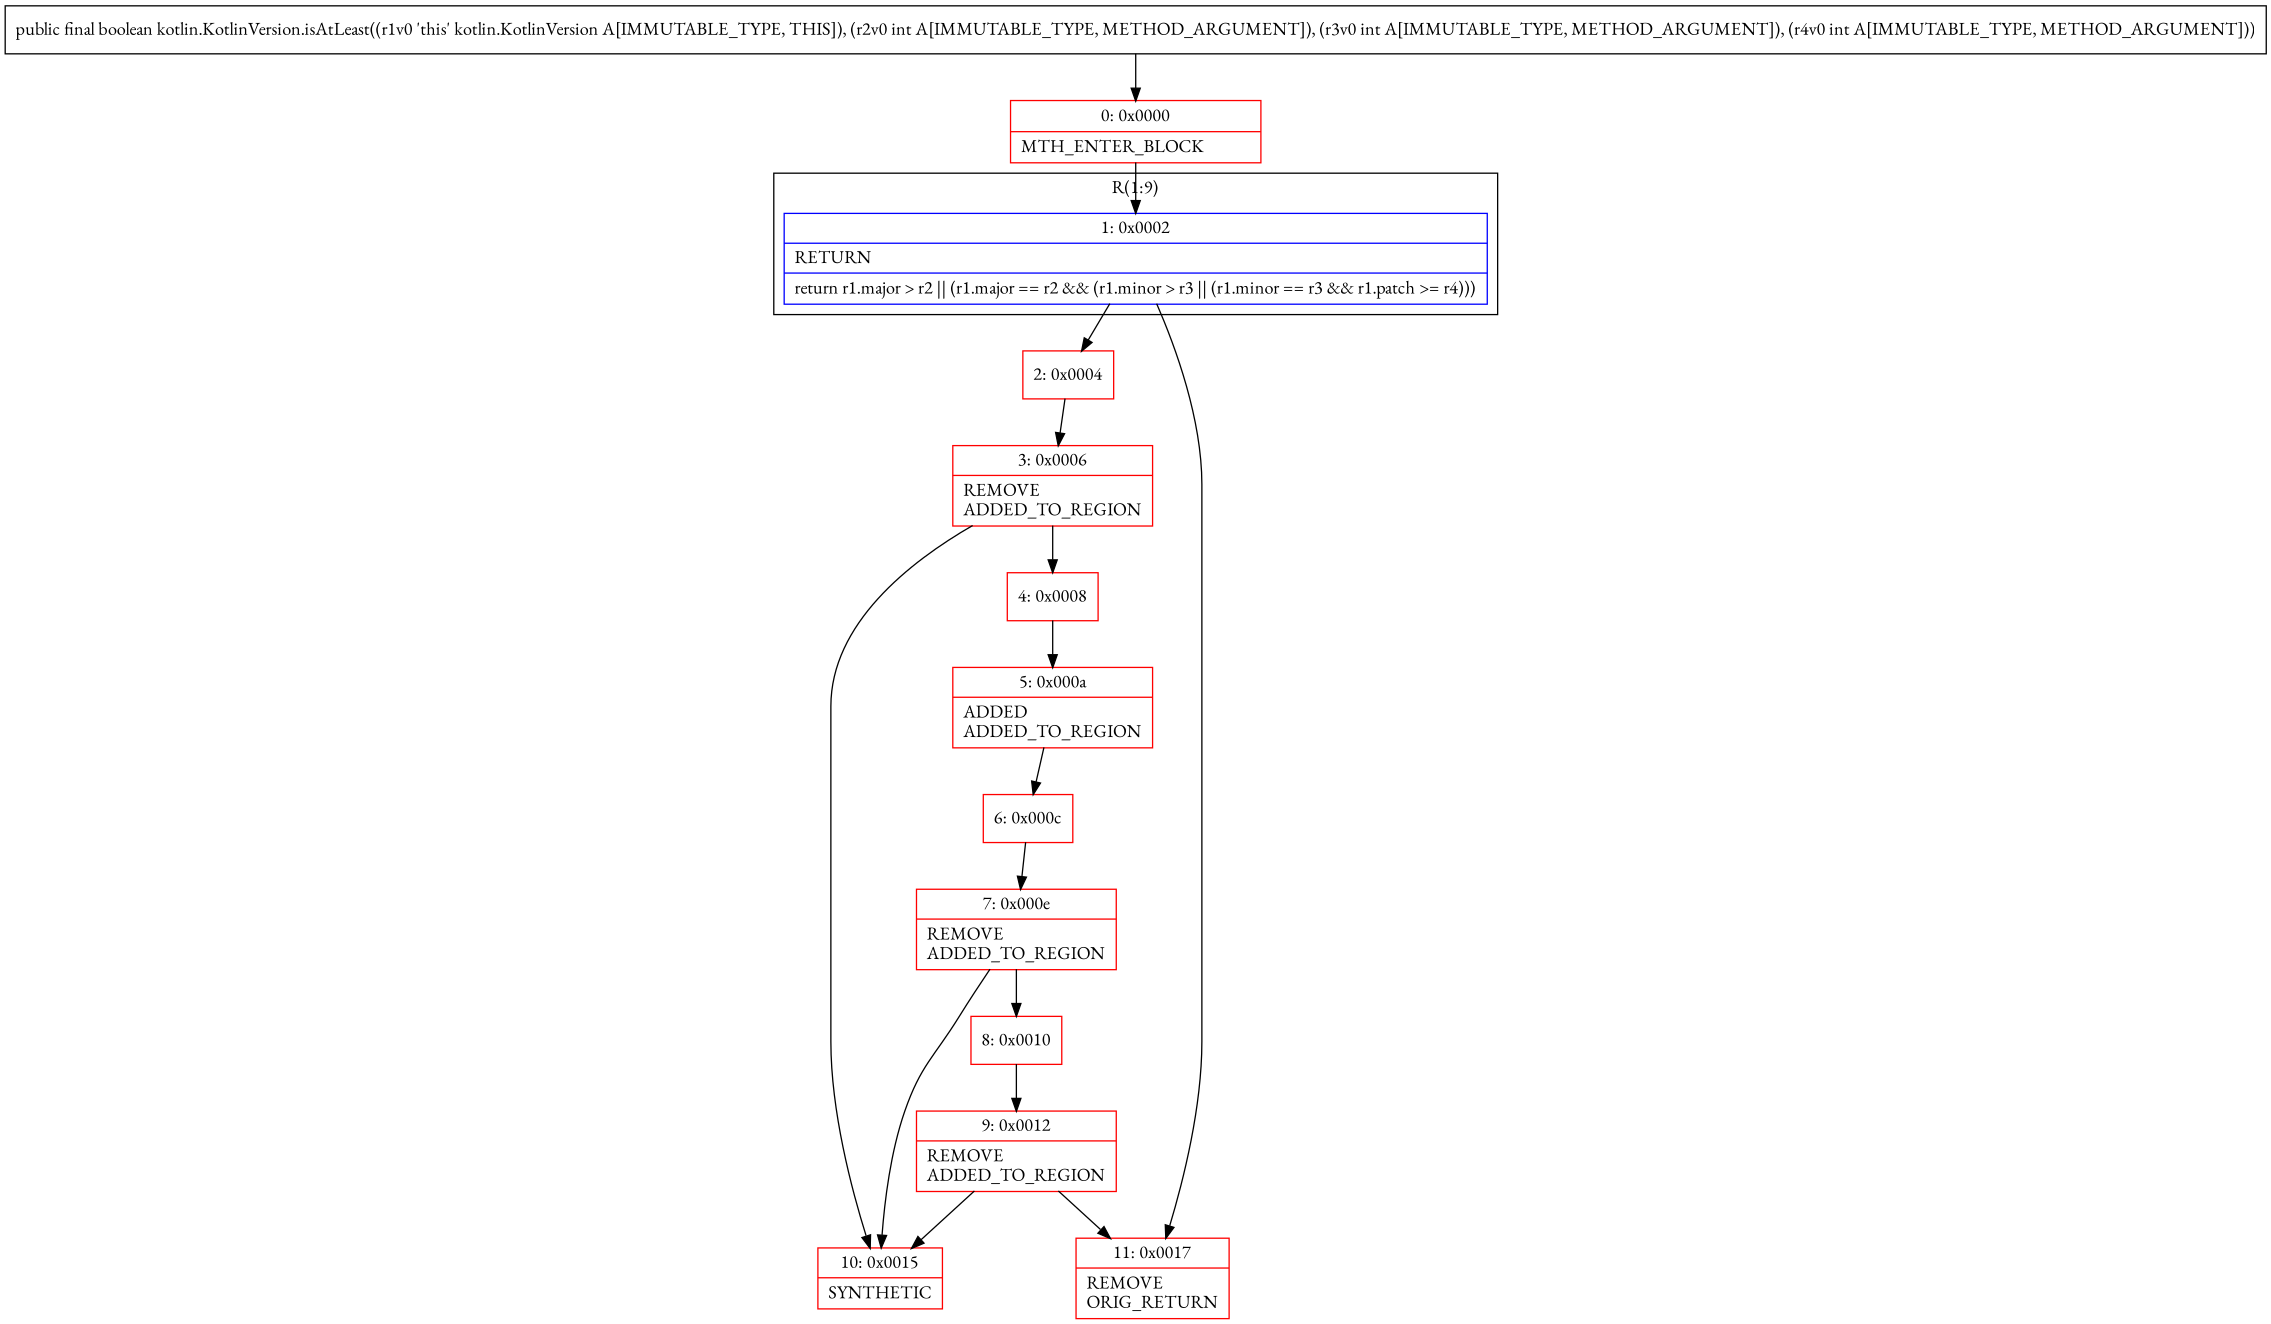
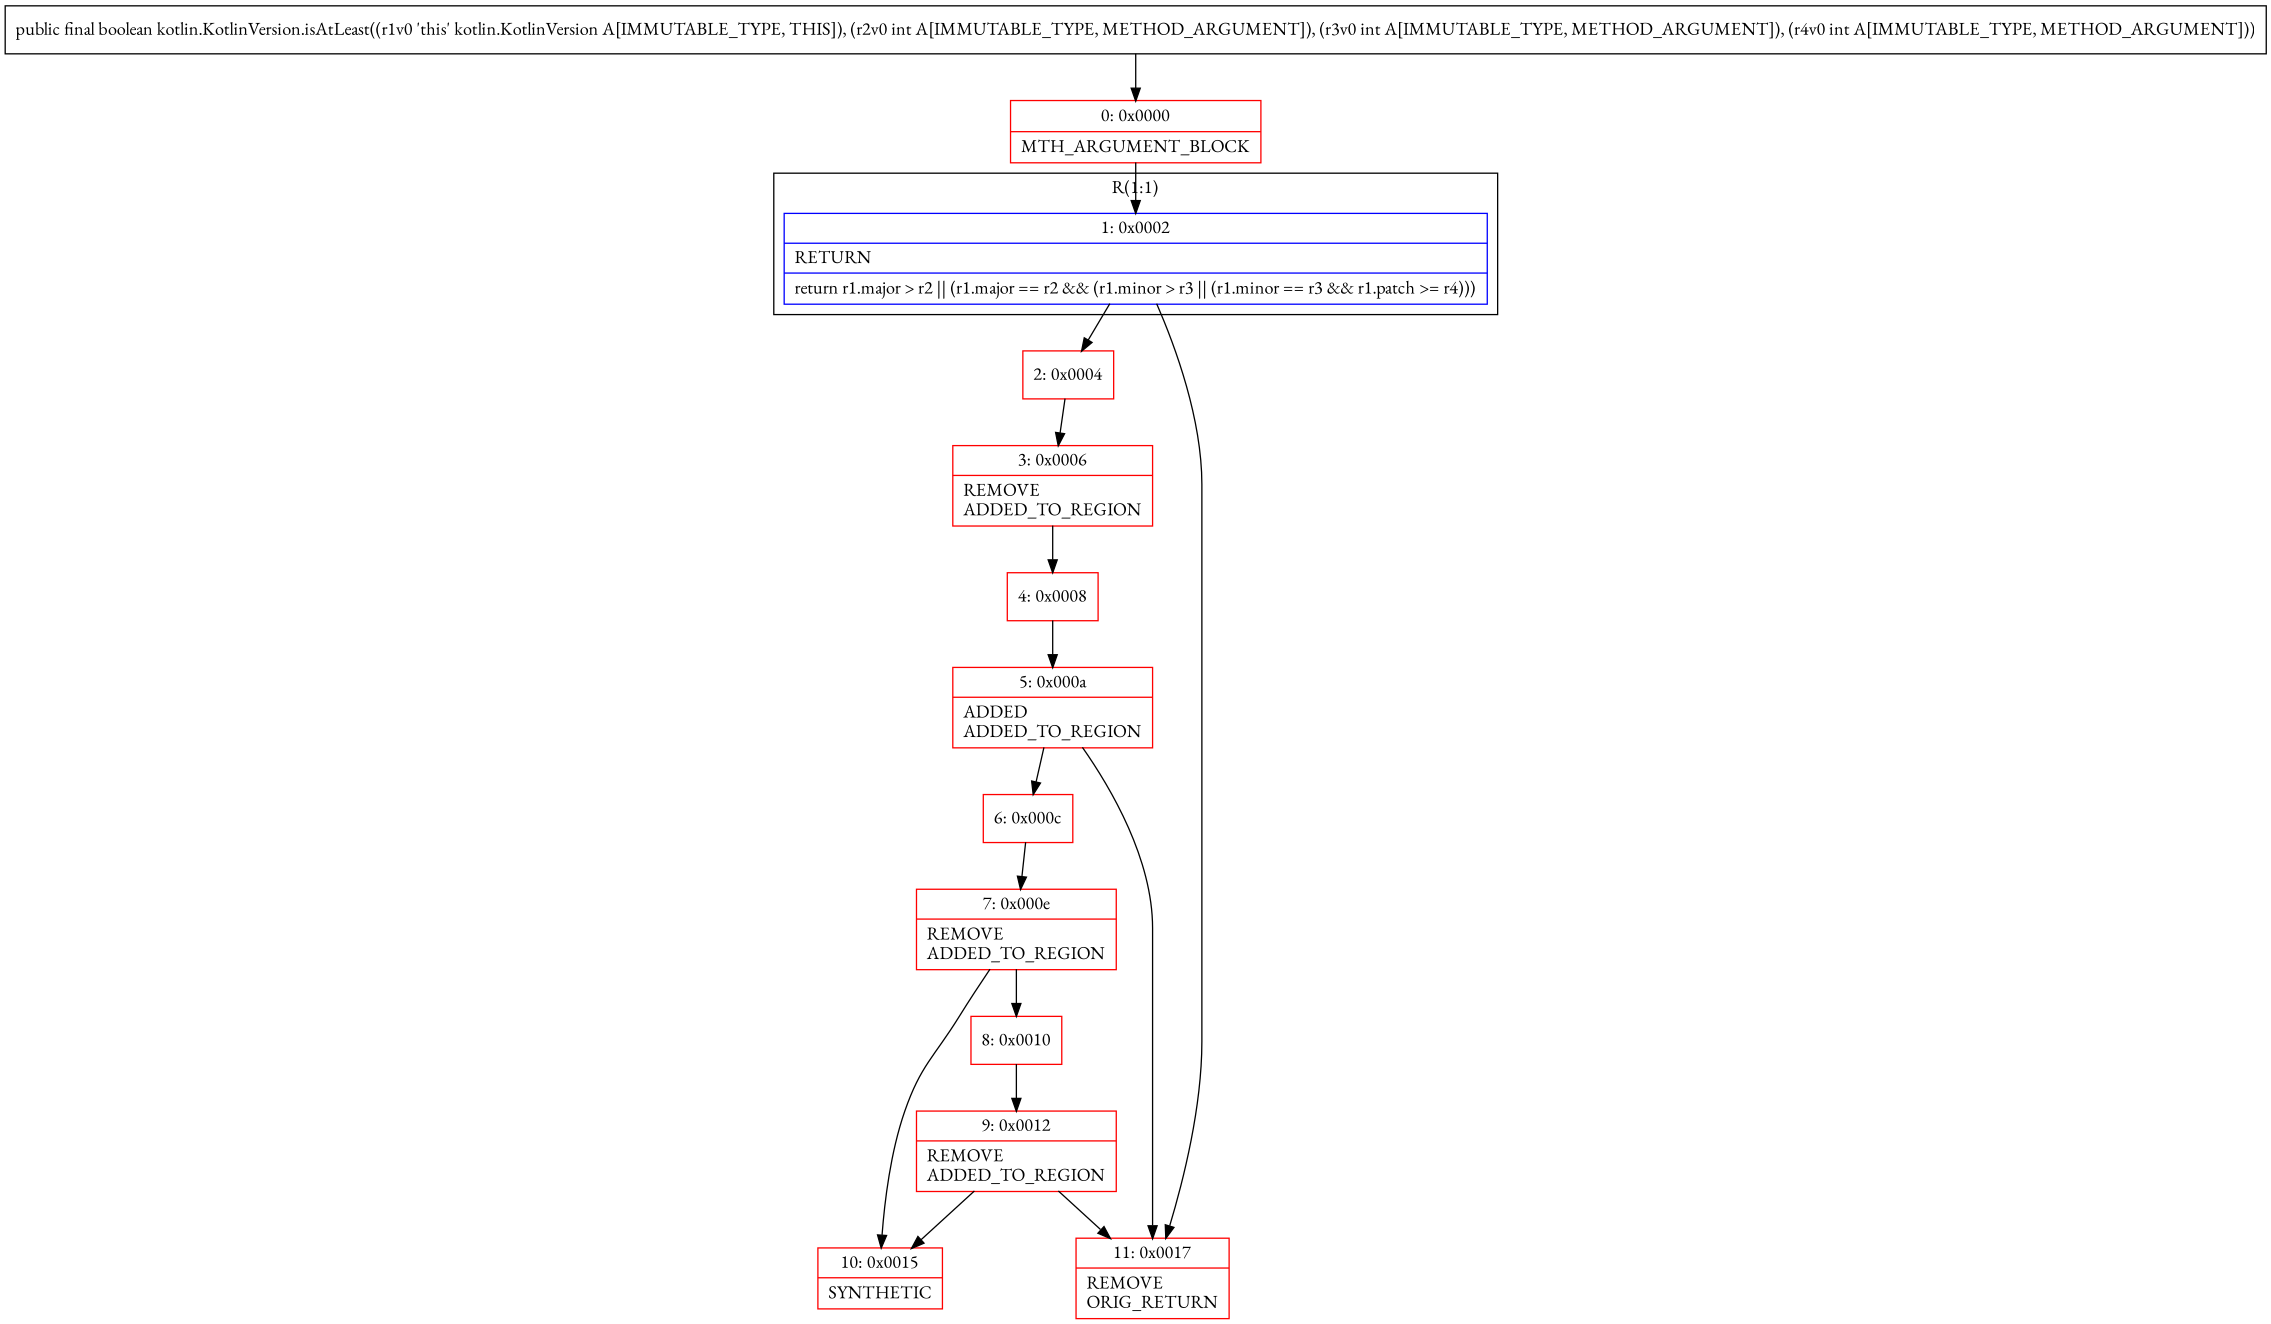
  digraph {
    fontname="EB Garamond"
    node [color=red fontname="EB Garamond" shape=record]
    edge [fontname="EB Garamond"]
    n1 [color=blue label="{1\:\ 0x0002|RETURN\l|return r1.major \> r2 \|\| (r1.major == r2 && (r1.minor \> r3 \|\| (r1.minor == r3 && r1.patch \>= r4)))\l}"]
    n2 [label="{2\:\ 0x0004}"]
    n3 [label="{11\:\ 0x0017|REMOVE\lORIG_RETURN\l}"]
    n4 [label="{3\:\ 0x0006|REMOVE\lADDED_TO_REGION\l}"]
-   n5 [label="{0\:\ 0x0000|MTH_ENTER_BLOCK\l}"]
+   n5 [label="{0\:\ 0x0000|MTH_ARGUMENT_BLOCK\l}"]
    n6 [label="{4\:\ 0x0008}"]
    n7 [label="{10\:\ 0x0015|SYNTHETIC\l}"]
    n8 [label="{5\:\ 0x000a|ADDED\lADDED_TO_REGION\l}"]
    n9 [label="{6\:\ 0x000c}"]
    n10 [label="{7\:\ 0x000e|REMOVE\lADDED_TO_REGION\l}"]
    n11 [label="{8\:\ 0x0010}"]
    n12 [label="{9\:\ 0x0012|REMOVE\lADDED_TO_REGION\l}"]
    n13 [label="{public final boolean kotlin.KotlinVersion.isAtLeast((r1v0 'this' kotlin.KotlinVersion A[IMMUTABLE_TYPE, THIS]), (r2v0 int A[IMMUTABLE_TYPE, METHOD_ARGUMENT]), (r3v0 int A[IMMUTABLE_TYPE, METHOD_ARGUMENT]), (r4v0 int A[IMMUTABLE_TYPE, METHOD_ARGUMENT])) }" color=""]
    subgraph cluster_1 {
-     label="R(1:9)"
+     label="R(1:1)"
      n1
    }
    n1 -> n2
    n1 -> n3
    n2 -> n4
    n4 -> n6
-   n4 -> n7
    n5 -> n1
    n6 -> n8
+   n8 -> n3
    n8 -> n9
    n9 -> n10
    n10 -> n7
    n10 -> n11
    n11 -> n12
    n12 -> n3
    n12 -> n7
    n13 -> n5
  }
